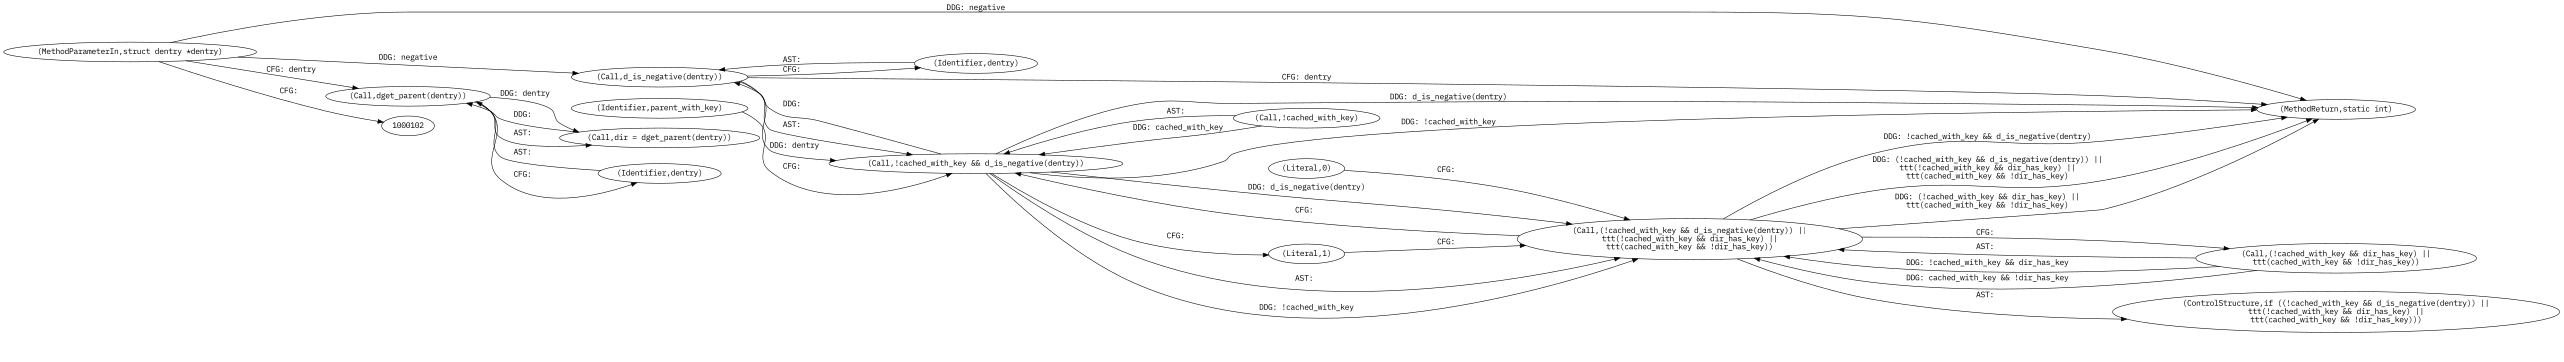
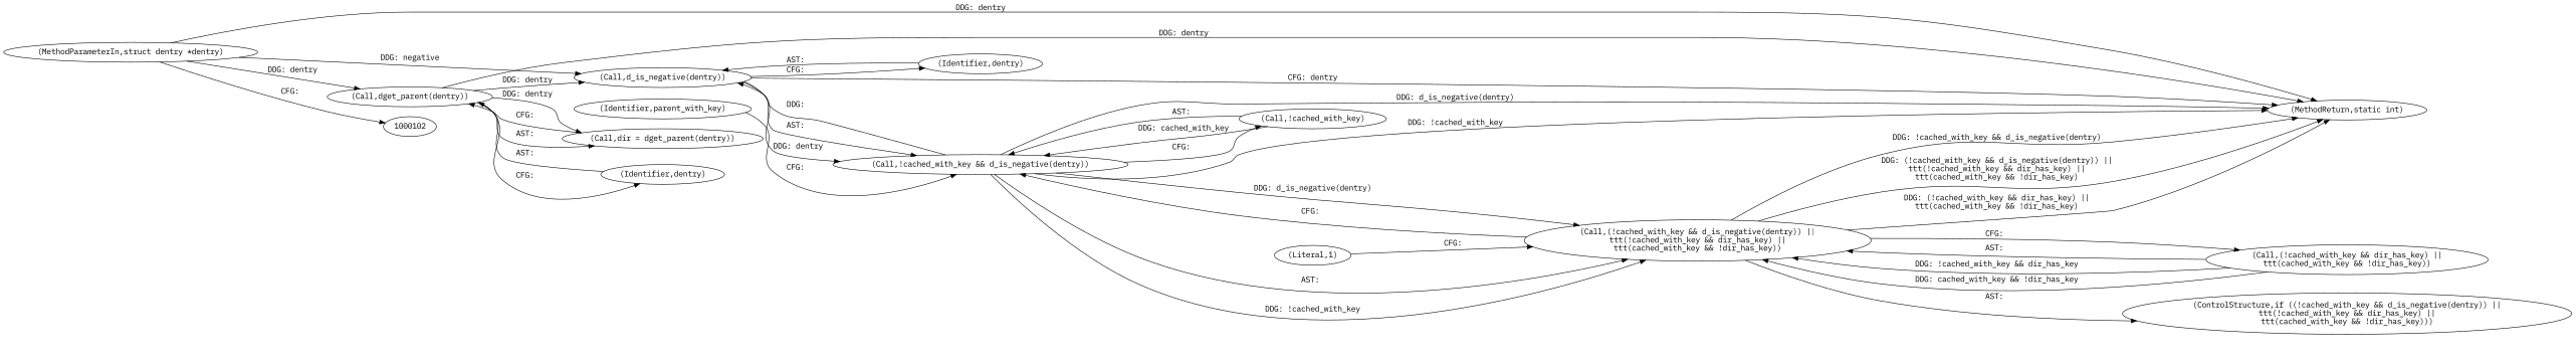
  digraph {
    fontname="IBM Plex Mono"
    rankdir=LR
    node [fontname="IBM Plex Mono"]
    edge [fontname="IBM Plex Mono"]
    n1 [label="(Call,d_is_negative(dentry))"]
    n2 [label="(Call,!cached_with_key && d_is_negative(dentry))"]
    n3 [label="(Identifier,dentry)"]
    n4 [label="(MethodReturn,static int)"]
    n5 [label="(Call,(!cached_with_key && d_is_negative(dentry)) ||\n\t\t\t(!cached_with_key && dir_has_key) ||\n\t\t\t(cached_with_key && !dir_has_key))"]
    n6 [label="(Call,!cached_with_key)"]
    n7 [label="(Call,dget_parent(dentry))"]
    n8 [label="(Identifier,dentry)"]
    n9 [label="(Call,dir = dget_parent(dentry))"]
    n10 [label="(MethodParameterIn,struct dentry *dentry)"]
    1000102
    n12 [label="(Call,(!cached_with_key && dir_has_key) ||\n\t\t\t(cached_with_key && !dir_has_key))"]
    n13 [label="(ControlStructure,if ((!cached_with_key && d_is_negative(dentry)) ||\n\t\t\t(!cached_with_key && dir_has_key) ||\n\t\t\t(cached_with_key && !dir_has_key)))"]
-   n14 [label="(Literal,0)"]
    n15 [label="(Identifier,parent_with_key)"]
    n16 [label="(Literal,1)"]
    n1 -> n2 [label="AST: "]
    n1 -> n2 [label="DDG: dentry"]
    n1 -> n3 [label="CFG: "]
    n1 -> n4 [label="CFG: dentry"]
    n2 -> n1 [label="DDG: "]
    n2 -> n4 [label="DDG: !cached_with_key"]
    n2 -> n4 [label="DDG: d_is_negative(dentry)"]
    n2 -> n5 [label="AST: "]
    n2 -> n5 [label="DDG: !cached_with_key"]
    n2 -> n5 [label="DDG: d_is_negative(dentry)"]
-   n2 -> n16 [label="CFG: "]
+   n2 -> n6 [label="CFG: "]
    n3 -> n1 [label="AST: "]
    n5 -> n2 [label="CFG: "]
    n5 -> n4 [label="DDG: !cached_with_key && d_is_negative(dentry)"]
    n5 -> n4 [label="DDG: (!cached_with_key && d_is_negative(dentry)) ||\n\t\t\t(!cached_with_key && dir_has_key) ||\n\t\t\t(cached_with_key && !dir_has_key)"]
    n5 -> n4 [label="DDG: (!cached_with_key && dir_has_key) ||\n\t\t\t(cached_with_key && !dir_has_key)"]
    n5 -> n12 [label="CFG: "]
    n5 -> n13 [label="AST: "]
    n6 -> n2 [label="AST: "]
    n6 -> n2 [label="DDG: cached_with_key"]
+   n7 -> n1 [label="DDG: dentry"]
+   n7 -> n4 [label="DDG: dentry"]
    n7 -> n8 [label="CFG: "]
    n7 -> n9 [label="AST: "]
    n7 -> n9 [label="DDG: dentry"]
    n8 -> n7 [label="AST: "]
-   n9 -> n7 [label="DDG: "]
+   n9 -> n7 [label="CFG: "]
    n10 -> n1 [label="DDG: negative"]
-   n10 -> n4 [label="DDG: negative"]
-   n10 -> n7 [label="CFG: dentry"]
+   n10 -> n4 [label="DDG: dentry"]
+   n10 -> n7 [label="DDG: dentry"]
    n10 -> 1000102 [label="CFG: "]
    n12 -> n5 [label="AST: "]
    n12 -> n5 [label="DDG: !cached_with_key && dir_has_key"]
    n12 -> n5 [label="DDG: cached_with_key && !dir_has_key"]
-   n14 -> n5 [label="CFG: "]
    n15 -> n2 [label="CFG: "]
    n16 -> n5 [label="CFG: "]
  }
